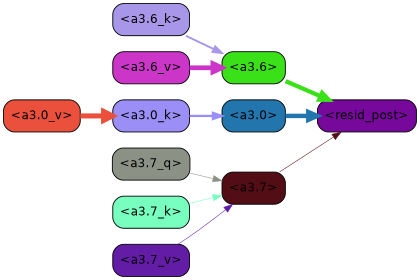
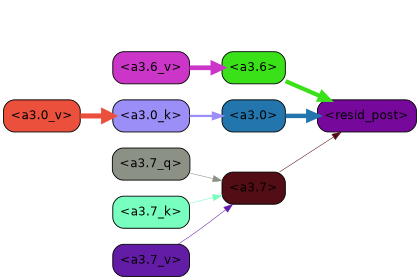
  strict digraph {
    rankdir=LR
    splines=true
    node [color=black fontname=Helvetica shape=box style="filled, rounded"]
    edge [penwidth=0.6]
    "<a3.7>" [fillcolor="#530e15"]
    "<resid_post>" [fillcolor="#77089c"]
    "<a3.6>" [fillcolor="#3ae119"]
    "<a3.0>" [fillcolor="#2276ad"]
    "<a3.7_q>" [fillcolor="#8c9186"]
    "<a3.7_k>" [fillcolor="#78febf"]
-   "<a3.6_k>" [fillcolor="#a897e9"]
    "<a3.0_k>" [fillcolor="#9b8ff7"]
    "<a3.7_v>" [fillcolor="#631ca6"]
    "<a3.6_v>" [fillcolor="#cb36c8"]
    "<a3.0_v>" [fillcolor="#ea503b"]
    "<a3.7>" -> "<resid_post>" [color="#530e15"]
    "<a3.6>" -> "<resid_post>" [color="#3ae119" penwidth=4.749041676521301]
    "<a3.0>" -> "<resid_post>" [color="#2276ad" penwidth=5.004215121269226]
    "<a3.7_q>" -> "<a3.7>" [color="#8c9186"]
    "<a3.7_k>" -> "<a3.7>" [color="#78febf"]
-   "<a3.6_k>" -> "<a3.6>" [color="#a897e9" penwidth=2.13908451795578]
    "<a3.0_k>" -> "<a3.0>" [color="#9b8ff7" penwidth=2.520303964614868]
    "<a3.7_v>" -> "<a3.7>" [color="#631ca6"]
    "<a3.6_v>" -> "<a3.6>" [color="#cb36c8" penwidth=5.297133803367615]
    "<a3.0_v>" -> "<a3.0_k>" [color="#ea503b" penwidth=5.680712580680847]
  }
